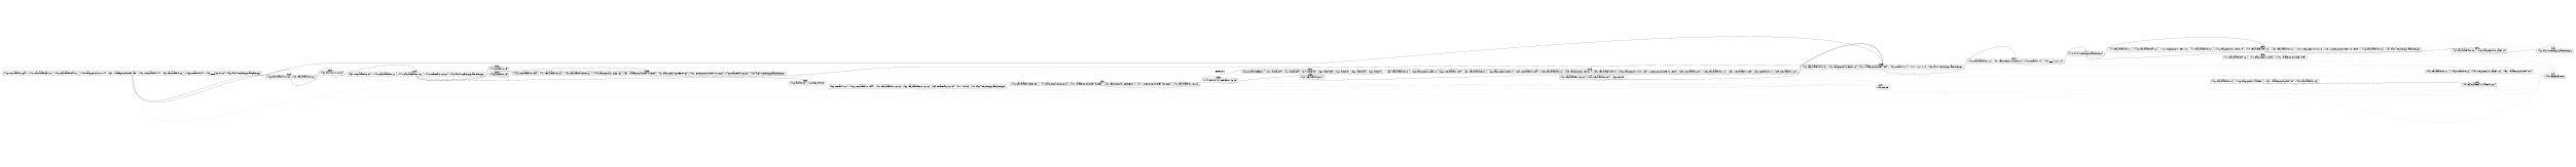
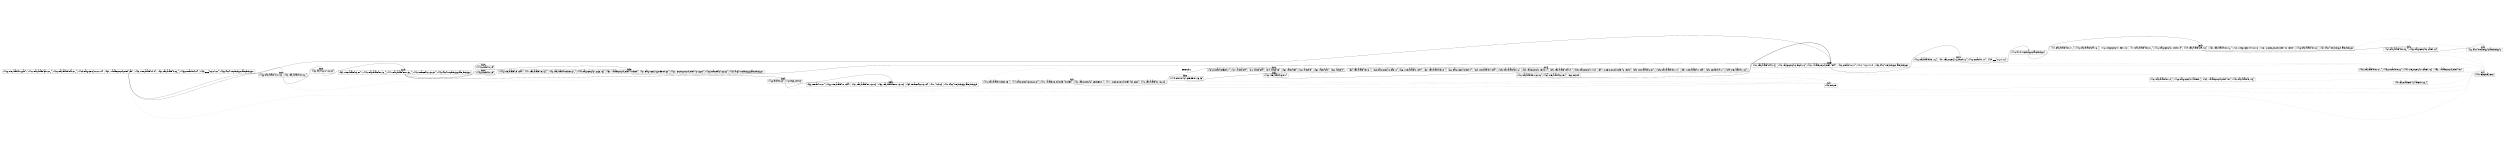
  digraph {
    rankdir=LR
    node [shape=record]
    edge [headport=n tailport=s]
    n1 [label=BB_entry972 shape=none]
    n2 [label="{14376: constant[undefined,v1]|14377: vardecl['_299']|14378: vardecl['_29a']|14379: vardecl['res']|14380: vardecl['self']|14381: vardecl['cb']|14382: vardecl['pair']|14383: vardecl['f']}"]
    n3 [label="{14384: read-variable['this',v3,-]|14385: read-property[v3,'chain',v2]|14386: write-variable[v2,'_299']*|14387: read-variable['this',v5,-]|14388: read-property[v5,'fired',v4]|14389: write-variable[v4,'_29a']*|14390: read-variable['this',v8,-]|14391: read-property[v8,'results',v7]|14392: read-variable['_29a',v9,-]|14393: read-property[v7,v9,v6]|14394: \<property-non-null-undef\>[v8,'results']|14395: write-variable[v6,'res']*|14396: read-variable['this',v10,-]|14397: write-variable[v10,'self']*|14398: constant[null,v11]|14399: write-variable[v11,'cb']*}"]
    n4 [label="{14400: read-variable['_299',v15,-]|14401: read-property[v15,'length',v13]|14402: \<variable-non-null-undef\>['_299']|14403: constant[0.0,v14]|14404: \>[v13,v14,v12]|14405: if[v12](true-block:3621,false-block:3622)}"]
    n5 [label="{14497: exceptional-return}"]
    n6 [label="{14406: read-variable['this',v18,-]|14407: read-property[v18,'paused',v16]|14408: constant[0.0,v17]|14409: ===[v16,v17,v12]}"]
    n7 [label="{14410: if[v12](true-block:3623,false-block:3624)}"]
-   n8 [label="{14411: read-variable['_299',v18,-]|14412: read-property[v18,'shift',-]|14413: \<variable-non-null-undef\>['_299']}"]
    n9 [label="{14414: read-variable['this',v17,-]|14415: read-variable['_29a',v16,-]|14416: write-property[v17,'fired',v16]*|14417: read-variable['this',v21,-]|14418: read-property[v21,'results',v19]|14419: read-variable['_29a',v20,-]|14420: read-variable['res',v18,-]|14421: write-property[v19,v20,v18]|14422: \<property-non-null-undef\>[v21,'results']*|14423: read-variable['cb',v22,-]|14424: if[v22](true-block:3641,false-block:3642)}"]
    n10 [label="{14486: if[v22](true-block:3643,false-block:3646)}"]
    n11 [label="{14484: read-variable['this',v23,-]|14485: read-property[v23,'paused',v22]}"]
    n12 [label="{14426: write-variable[v16,'pair']*|14427: read-variable['pair',v20,-]|14428: read-variable['_29a',v21,-]|14429: read-property[v20,v21,v19]|14430: \<variable-non-null-undef\>['pair']|14431: write-variable[v19,'f']*|14432: read-variable['f',v23,-]|14433: constant[null,v24]|14434: ===[v23,v24,v22]|14435: if[v22](true-block:3620,false-block:3627)}"]
    n13 [label="{14436: read-variable['f',v27,v26]|14437: read-variable['res',v28,-]}"]
    n14 [label="{14487: read-variable['res',v24,-]|14488: read-property[v24,'addBoth',-]|14489: \<variable-non-null-undef\>['res']|14490: read-variable['cb',v25,-]}"]
    n15 [label="{14491: call-res.addBoth [v24,'addBoth',v25,-]*}"]
    n16 [label="{14438: call-f [v26,v27,v28,v25]}"]
    n17 [label="{14463: catch[err,v25]|14464: begin-with[v25]}"]
    n18 [label="{14439: write-variable[v25,'res']*|14440: read-variable['res',v31,-]|14441: read-variable['Error',v32,-]|14442: instanceof[v31,v32,v30]|14443: if[v30](true-block:3630,false-block:3631)}"]
    n19 [label="{14465: constant[1.0,v27]|14466: write-variable[v27,'_29a']*|14467: read-variable['err',v30,v26]|14468: read-variable['Error',v31,v26]|14469: instanceof[v30,v31,v29]|14470: ![v29,v28]|14471: if[v28](true-block:3637,false-block:3640)}"]
    n20 [label="{14444: constant[1.0,v29]}"]
    n21 [label="{14445: constant[0.0,v29]}"]
    n22 [label="{14473: read-variable['MochiKit',v35,-]|14474: read-property[v35,'Async',v34]|14475: \<variable-non-null-undef\>['MochiKit']|14476: read-property[v34,'GenericError',-]|14477: \<property-non-null-undef\>[v35,'Async']|14478: read-variable['err',v36,v26]}"]
    n23 [label="{14472: end-with}"]
    n24 [label="{14446: write-variable[v29,'_29a']*|14447: read-variable['res',v34,-]|14448: read-variable['MochiKit',v37,-]|14449: read-property[v37,'Async',v36]|14450: \<variable-non-null-undef\>['MochiKit']|14451: read-property[v36,'Deferred',v35]|14452: \<property-non-null-undef\>[v37,'Async']|14453: instanceof[v34,v35,v33]|14454: if[v33](true-block:3633,false-block:3620)}"]
    n25 [label="{14479: construct [v34,'GenericError',v36,v32]}"]
    n26 [label="{14481: read-variable['err',v32,v26]|14482: write-variable[v32,'res']*|14283: end-with}"]
    n27 [label="{14480: write-variable[v32,'err']*}"]
    n28 [label="{14492: read-variable['res',v27,-]|14493: constant[true,v26]|14494: write-property[v27,'chained',v26]|14495: \<variable-non-null-undef\>['res']*}"]
    n1 -> n2 [headlabel="    3618"]
    n2 -> n3 [headlabel="      3619"]
    n3 -> n4 [headlabel="      3620"]
    n3 -> n5 [color=gray headlabel="      3647"]
    n4 -> n5 [color=gray]
    n4 -> n6 [headlabel="      3621"]
    n6 -> n5 [color=gray]
    n6 -> n7
-   n7 -> n8 [headlabel="      3623"]
    n7 -> n9 [headlabel="      3624"]
-   n8 -> n5 [color=gray]
    n9 -> n5 [color=gray]
    n9 -> n10 [color=gray headlabel="      3642"]
    n9 -> n11 [headlabel="      3641"]
    n11 -> n5 [color=gray]
    n11 -> n10
    n12 -> n4
    n12 -> n5 [color=gray]
    n12 -> n13 [headlabel="      3627"]
    n13 -> n16 [headlabel="      3628"]
    n13 -> n17 [color=gray headlabel="      3634"]
    n14 -> n5 [color=gray]
-   n14 -> n15 [headlabel="      3644"]
    n15 -> n5 [color=gray]
    n16 -> n18 [headlabel="      3629"]
    n17 -> n5 [color=gray]
+   n17 -> n19 [headlabel="      3635"]
    n18 -> n17 [color=black]
    n18 -> n20 [headlabel="      3630"]
    n18 -> n21 [headlabel="      3631"]
    n19 -> n22 [color=gray headlabel="      3637"]
    n19 -> n23 [color=gray headlabel="      3636"]
    n20 -> n24 [headlabel="      3632"]
    n21 -> n24
    n22 -> n23 [color=gray]
    n22 -> n25 [headlabel="      3638"]
    n23 -> n5 [color=gray]
    n24 -> n4
    n24 -> n17 [color=gray]
    n25 -> n23 [color=gray]
    n25 -> n27 [headlabel="      3639"]
    n26 -> n4
    n26 -> n23 [color=gray]
    n27 -> n26
    n28 -> n5 [color=gray]
  }
